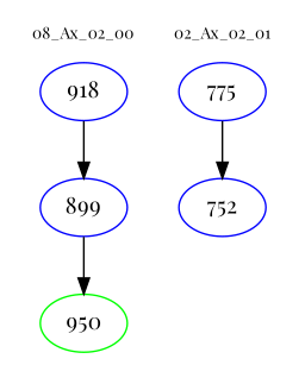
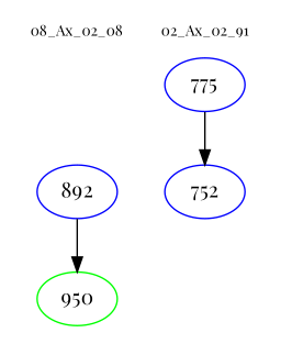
  digraph {
    fontname="Playfair Display"
    node [color=blue fontname="Playfair Display"]
    edge [color=black fontname="Playfair Display"]
-   n1 [label=918]
-   n2 [label=899]
+   n2 [label=892]
    n3 [color=green label=950]
    n4 [label=775]
    n5 [label=752]
    subgraph cluster_1 {
      color=white
      fontsize=10
-     label="08_Ax_02_00"
-     n1
+     label="08_Ax_02_08"
      n2
      n3
    }
    subgraph cluster_2 {
      color=white
      fontsize=10
-     label="02_Ax_02_01"
+     label="02_Ax_02_91"
      n4
      n5
    }
-   n1 -> n2
    n2 -> n3
    n4 -> n5
  }
